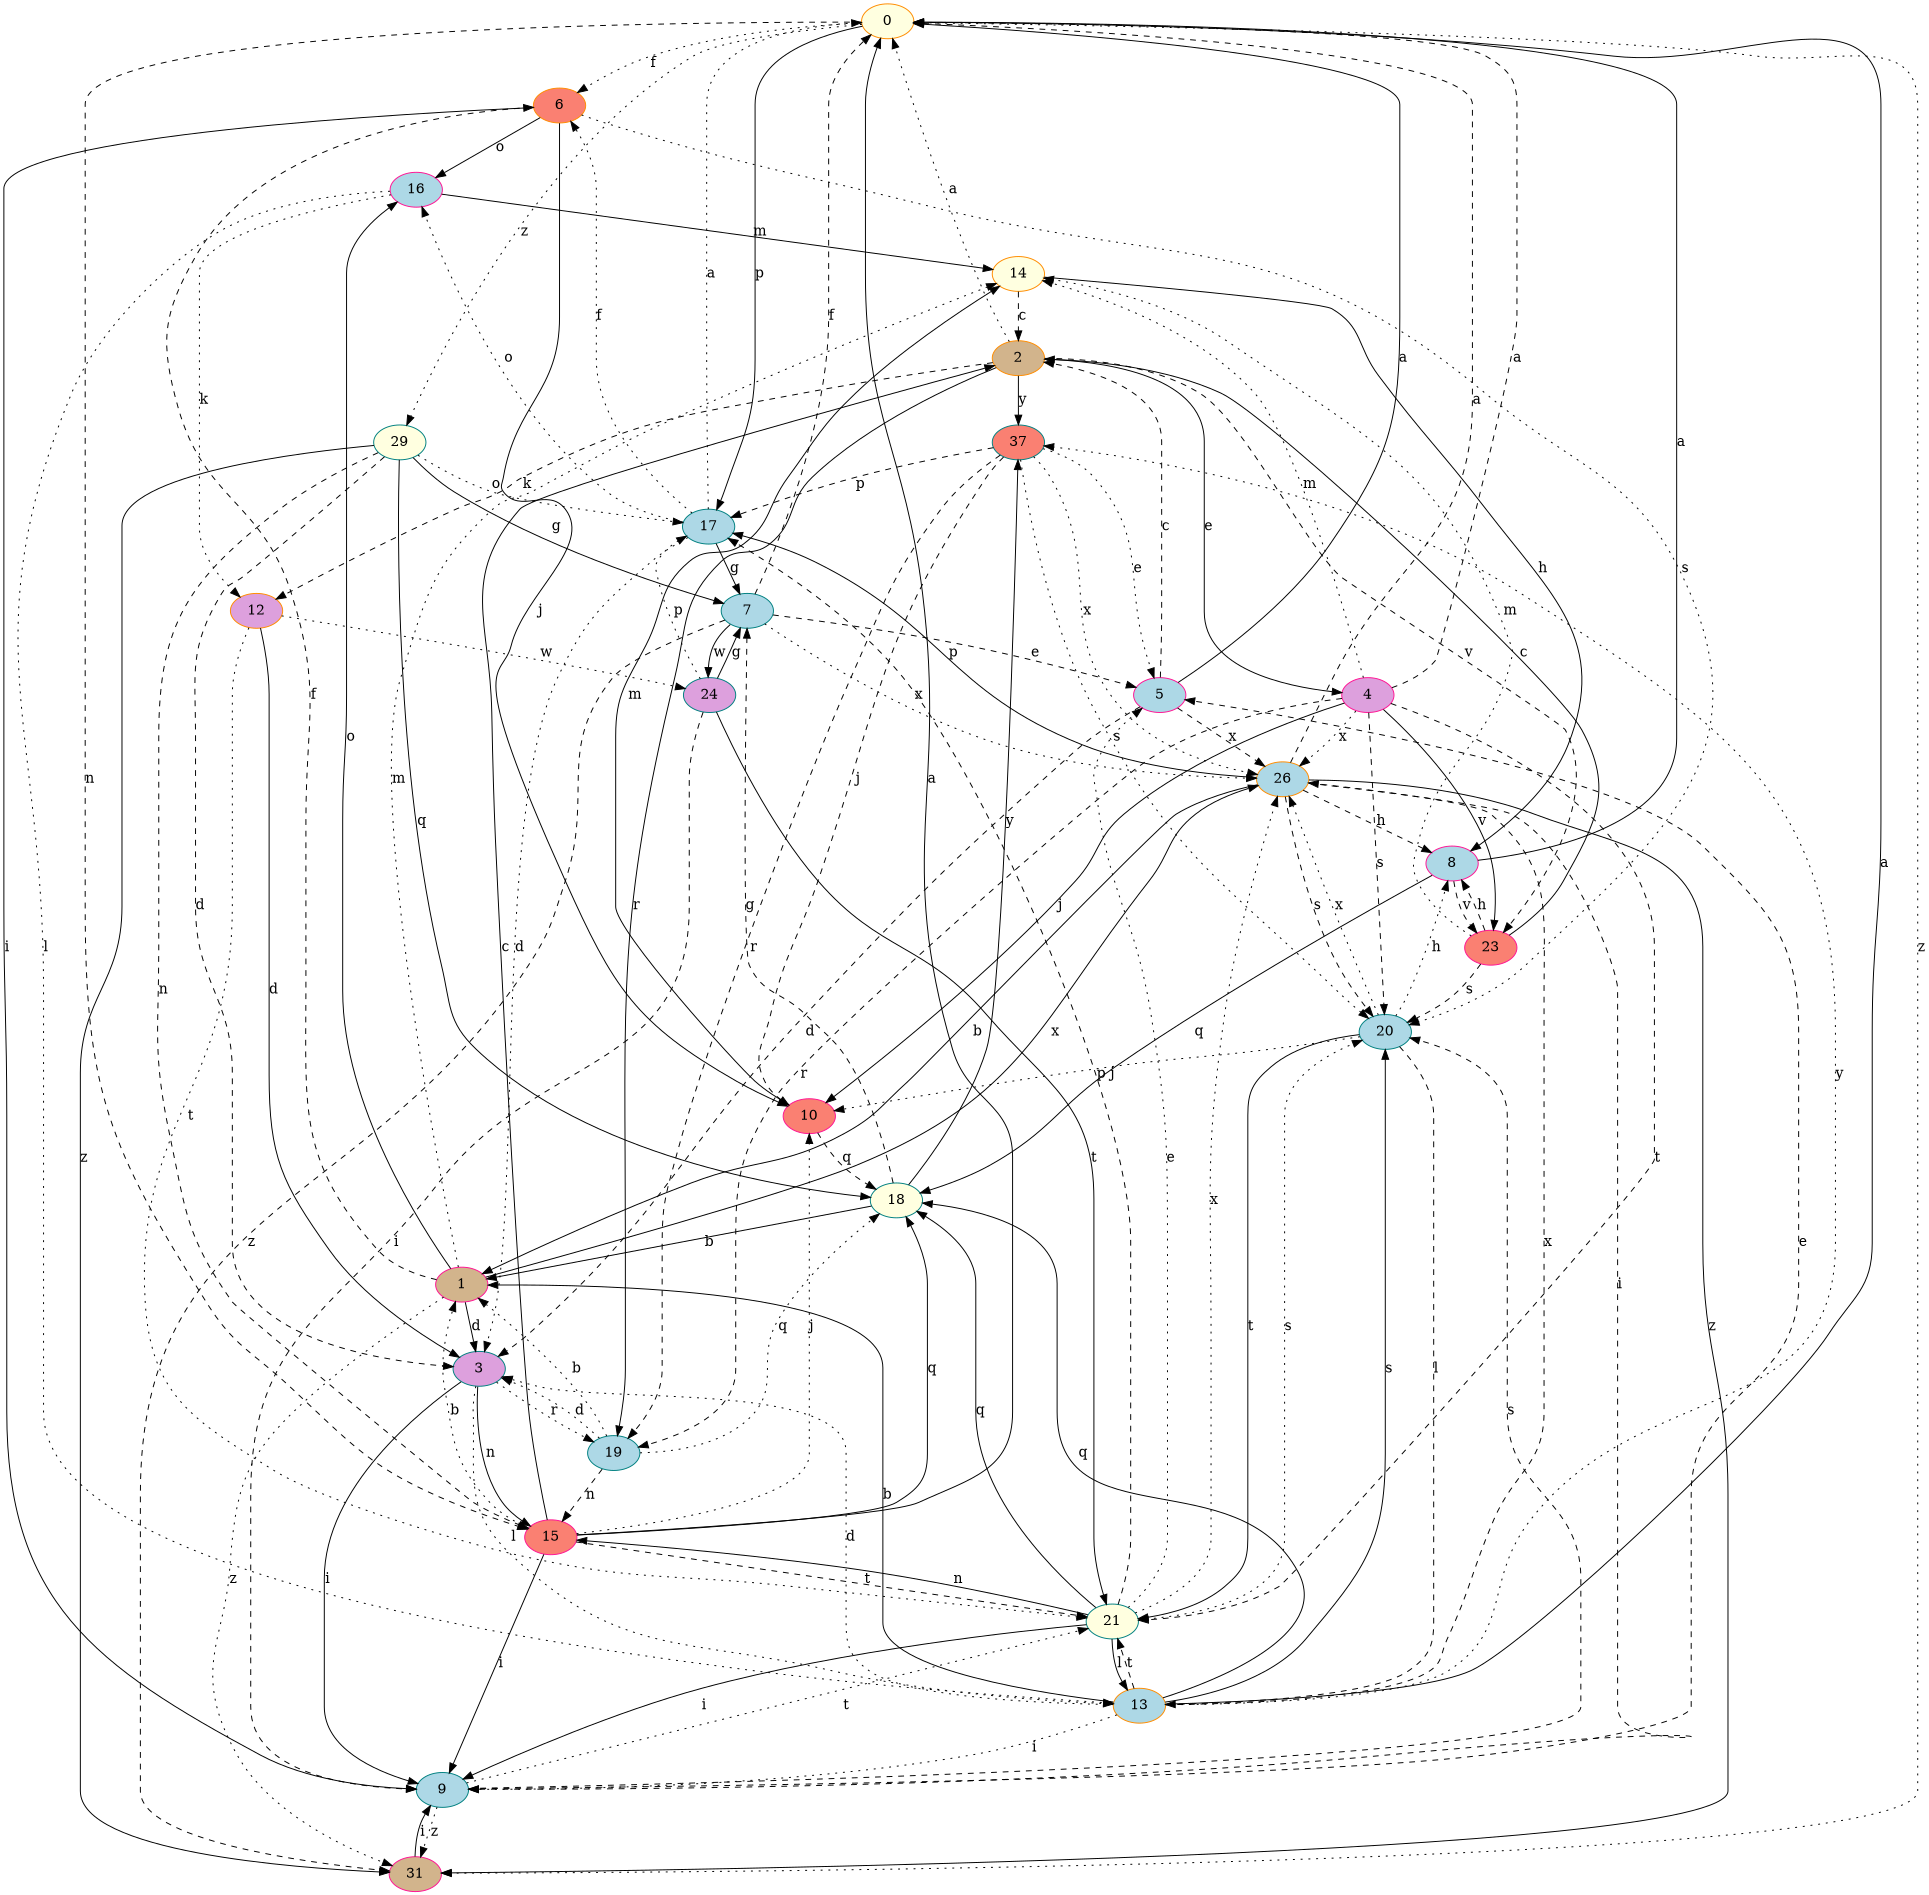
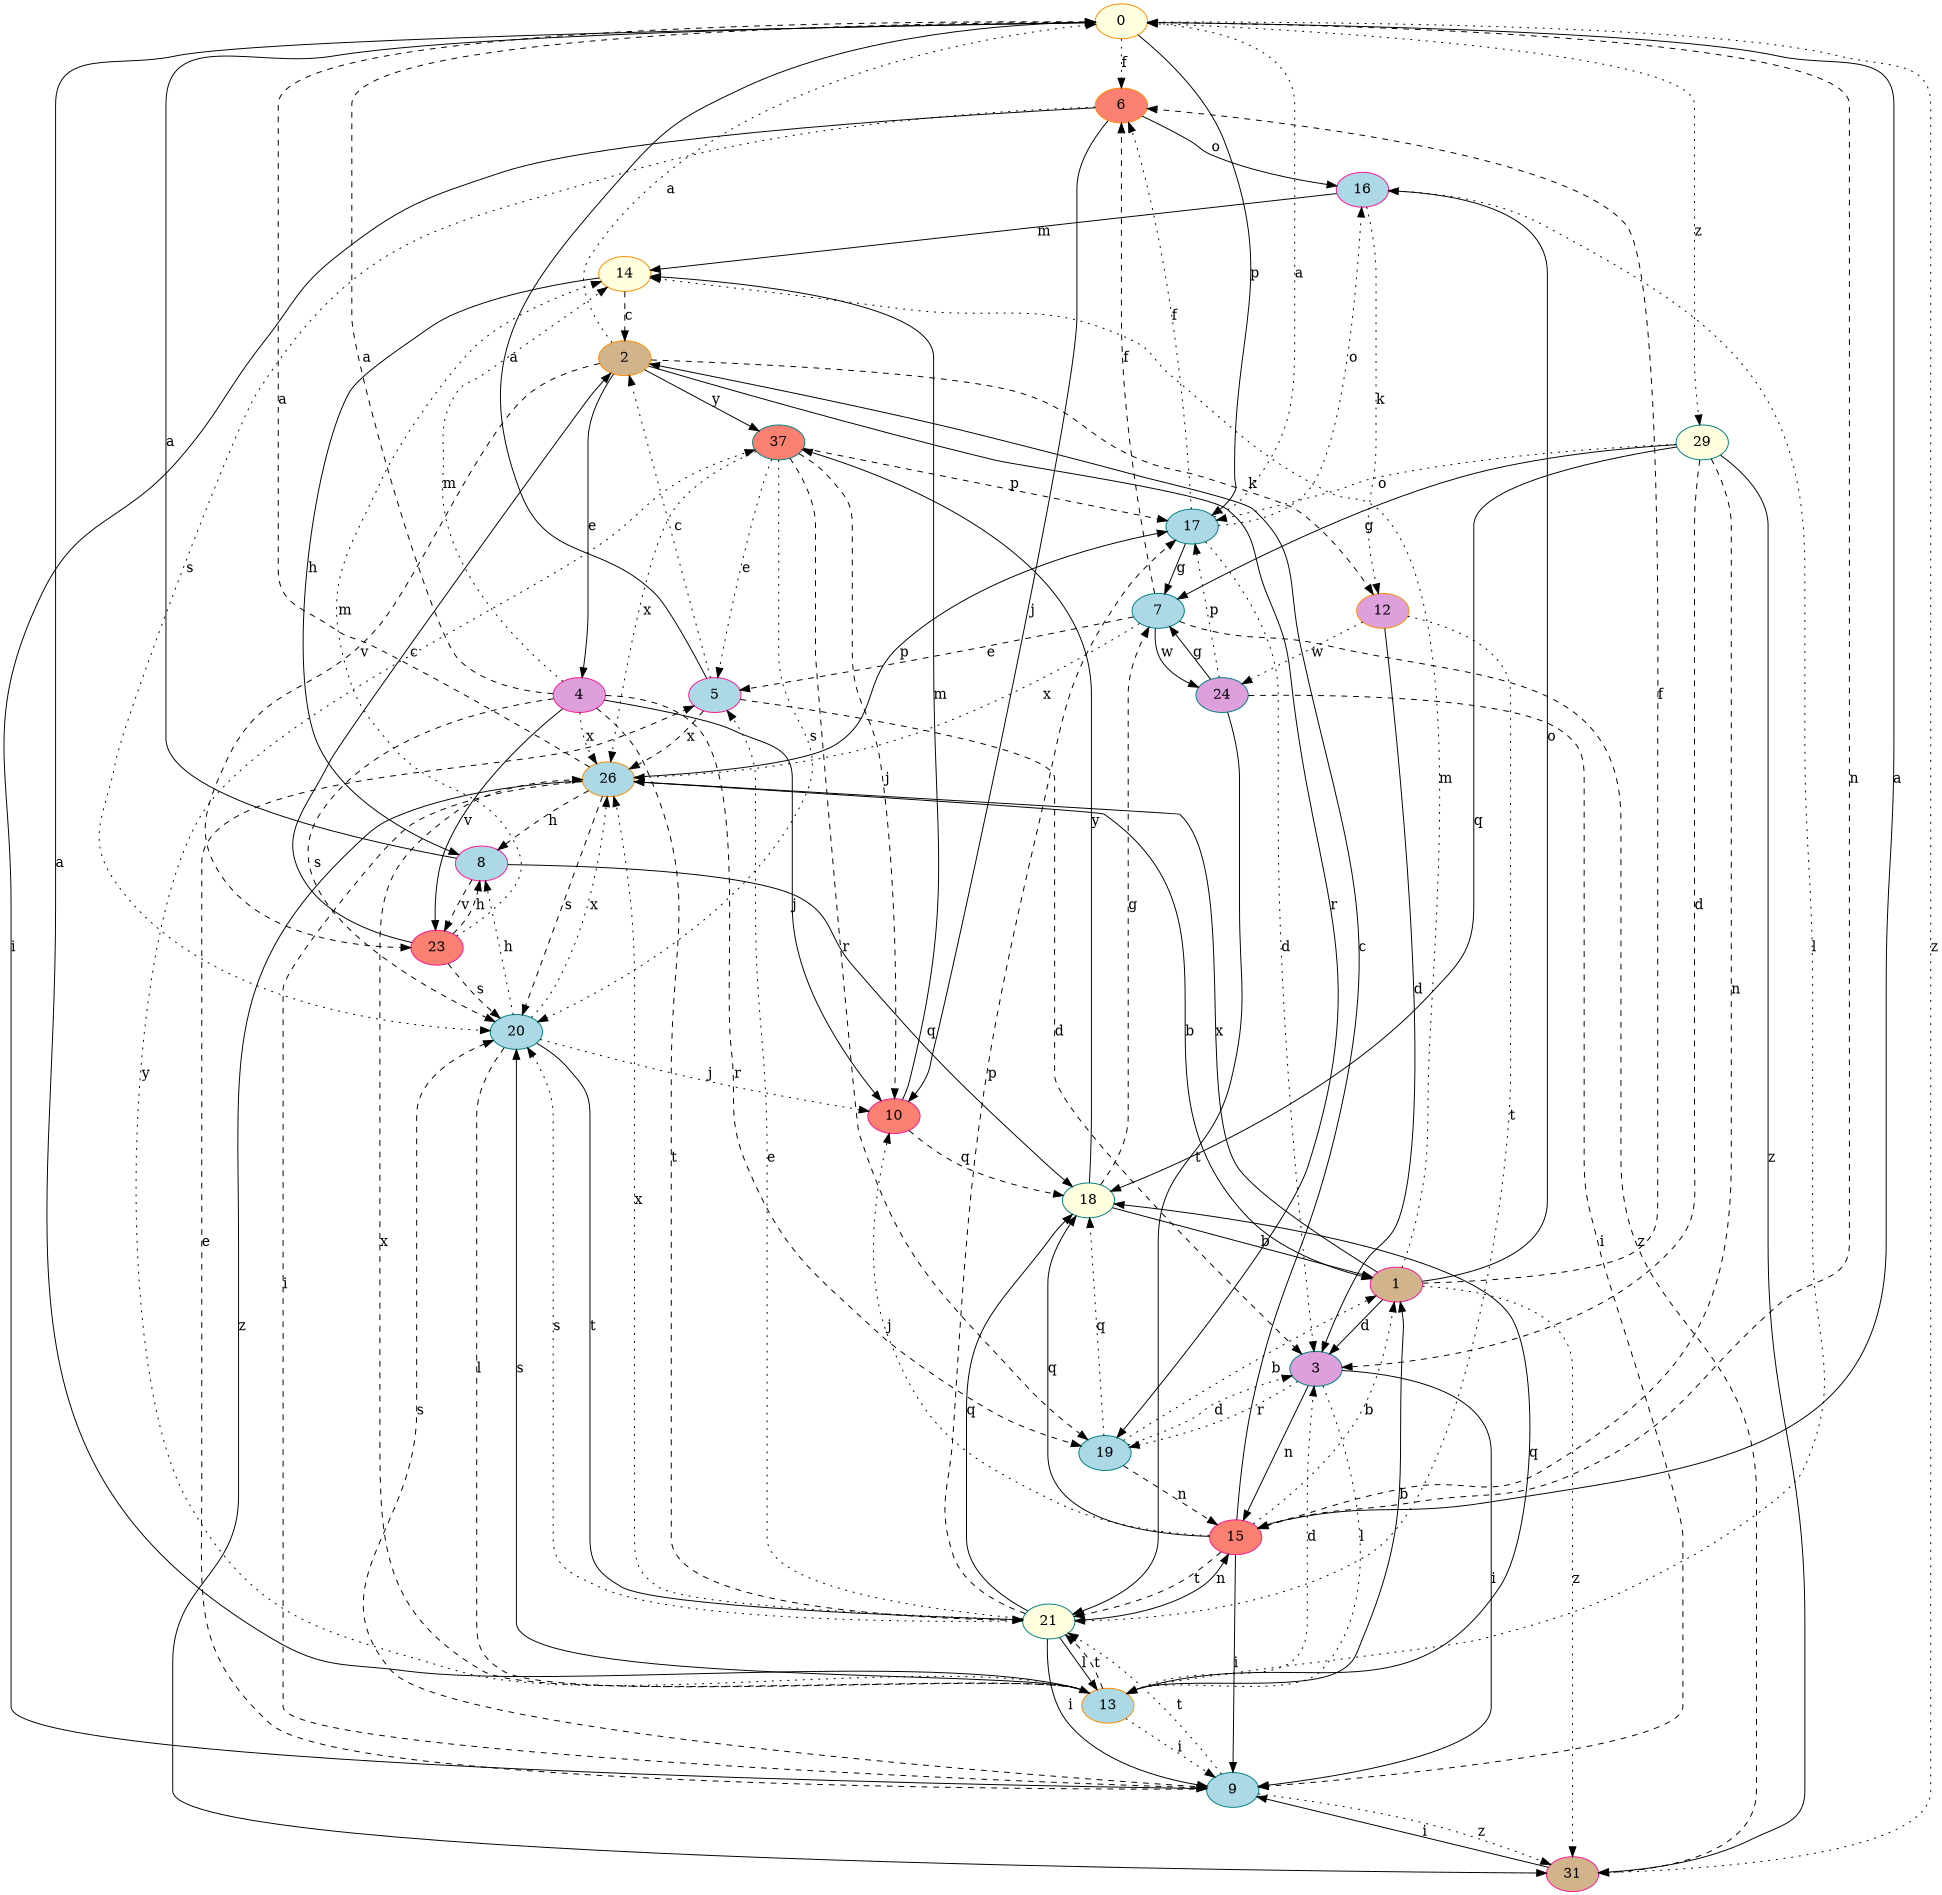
  strict digraph {
    node [color=teal fillcolor=lightblue style=filled]
    edge [style=solid]
    0 [color=darkorange fillcolor=lightyellow]
    6 [color=darkorange fillcolor=salmon]
    15 [color=deeppink fillcolor=salmon]
    17
    29 [fillcolor=lightyellow]
    31 [color=deeppink fillcolor=tan]
    16 [color=deeppink]
    9
    10 [color=deeppink fillcolor=salmon]
    20
    1 [color=deeppink fillcolor=tan]
    2 [color=darkorange fillcolor=tan]
    21 [fillcolor=lightyellow]
    18 [fillcolor=lightyellow]
    3 [fillcolor=plum]
    7
    14 [color=darkorange fillcolor=lightyellow]
    26 [color=darkorange]
    19
    13 [color=darkorange]
    8 [color=deeppink]
    12 [color=darkorange fillcolor=plum]
    4 [color=deeppink fillcolor=plum]
    23 [color=deeppink fillcolor=salmon]
    n25 [fillcolor=salmon label=37]
    24 [fillcolor=plum]
    5 [color=deeppink]
    0 -> 6 [label=f style=dotted]
    0 -> 15 [label=n style=dashed]
    0 -> 17 [label=p]
    0 -> 29 [label=z style=dotted]
    0 -> 31 [label=z style=dotted]
    6 -> 16 [label=o]
    6 -> 9 [label=i]
    6 -> 10 [label=j]
    6 -> 20 [label=s style=dotted]
    15 -> 0 [label=a]
    15 -> 9 [label=i]
    15 -> 10 [label=j style=dotted]
    15 -> 1 [label=b style=dotted]
    15 -> 2 [label=c]
    15 -> 21 [label=t style=dashed]
    15 -> 18 [label=q]
    17 -> 0 [label=a style=dotted]
    17 -> 6 [label=f style=dotted]
    17 -> 16 [label=o style=dotted]
    17 -> 3 [label=d style=dotted]
    17 -> 7 [label=g]
    29 -> 15 [label=n style=dashed]
    29 -> 17 [label=o style=dotted]
    29 -> 31 [label=z]
    29 -> 18 [label=q]
    29 -> 3 [label=d style=dashed]
    29 -> 7 [label=g]
    31 -> 9 [label=i]
    16 -> 14 [label=m]
    16 -> 13 [label=l style=dotted]
    16 -> 12 [label=k style=dotted]
    9 -> 31 [label=z style=dotted]
    9 -> 20 [label=s style=dashed]
    9 -> 21 [label=t style=dotted]
    9 -> 5 [label=e style=dashed]
    10 -> 18 [label=q style=dashed]
    10 -> 14 [label=m]
    20 -> 10 [label=j style=dotted]
    20 -> 21 [label=t]
    20 -> 26 [label=x style=dotted]
    20 -> 13 [label=l style=dashed]
    20 -> 8 [label=h style=dotted]
    1 -> 6 [label=f style=dashed]
    1 -> 31 [label=z style=dotted]
    1 -> 16 [label=o]
    1 -> 3 [label=d]
    1 -> 14 [label=m style=dotted]
    1 -> 26 [label=x]
    2 -> 0 [label=a style=dotted]
    2 -> 19 [label=r]
    2 -> 12 [label=k style=dashed]
    2 -> 4 [label=e]
    2 -> 23 [label=v style=dashed]
    2 -> n25 [label=y]
    21 -> 15 [label=n]
    21 -> 17 [label=p style=dashed]
    21 -> 9 [label=i]
    21 -> 20 [label=s style=dotted]
    21 -> 18 [label=q]
    21 -> 26 [label=x style=dotted]
    21 -> 13 [label=l]
    21 -> 5 [label=e style=dotted]
    18 -> 1 [label=b]
    18 -> 7 [label=g style=dashed]
    18 -> n25 [label=y]
    3 -> 15 [label=n]
    3 -> 9 [label=i]
    3 -> 19 [label=r style=dotted]
    3 -> 13 [label=l style=dotted]
-   7 -> 0 [label=f style=dashed]
+   7 -> 6 [label=f style=dashed]
    7 -> 31 [label=z style=dashed]
    7 -> 26 [label=x style=dotted]
    7 -> 24 [label=w]
    7 -> 5 [label=e style=dashed]
    14 -> 2 [label=c style=dashed]
    14 -> 8 [label=h]
    26 -> 0 [label=a style=dashed]
    26 -> 17 [label=p]
    26 -> 31 [label=z]
    26 -> 9 [label=i style=dashed]
    26 -> 20 [label=s style=dashed]
    26 -> 1 [label=b]
    26 -> 8 [label=h style=dashed]
    19 -> 15 [label=n style=dashed]
    19 -> 1 [label=b style=dotted]
    19 -> 18 [label=q style=dotted]
    19 -> 3 [label=d style=dotted]
    13 -> 0 [label=a]
    13 -> 9 [label=i style=dotted]
    13 -> 20 [label=s]
    13 -> 1 [label=b]
    13 -> 21 [label=t style=dashed]
    13 -> 18 [label=q]
    13 -> 3 [label=d style=dotted]
    13 -> 26 [label=x style=dashed]
    13 -> n25 [label=y style=dotted]
    8 -> 0 [label=a]
    8 -> 18 [label=q]
    8 -> 23 [label=v style=dashed]
    12 -> 21 [label=t style=dotted]
    12 -> 3 [label=d]
    12 -> 24 [label=w style=dotted]
    4 -> 0 [label=a style=dashed]
    4 -> 10 [label=j]
    4 -> 20 [label=s style=dashed]
    4 -> 21 [label=t style=dashed]
    4 -> 14 [label=m style=dotted]
    4 -> 26 [label=x style=dotted]
    4 -> 19 [label=r style=dashed]
    4 -> 23 [label=v]
    23 -> 20 [label=s style=dashed]
    23 -> 2 [label=c]
    23 -> 14 [label=m style=dotted]
    23 -> 8 [label=h style=dashed]
    n25 -> 17 [label=p style=dashed]
    n25 -> 10 [label=j style=dashed]
    n25 -> 20 [label=s style=dotted]
    n25 -> 26 [label=x style=dotted]
    n25 -> 19 [label=r style=dashed]
    n25 -> 5 [label=e style=dotted]
    24 -> 17 [label=p style=dotted]
    24 -> 9 [label=i style=dashed]
    24 -> 21 [label=t]
    24 -> 7 [label=g]
    5 -> 0 [label=a]
-   5 -> 2 [label=c style=dashed]
+   5 -> 2 [label=c style=dotted]
    5 -> 3 [label=d style=dashed]
    5 -> 26 [label=x style=dashed]
  }
